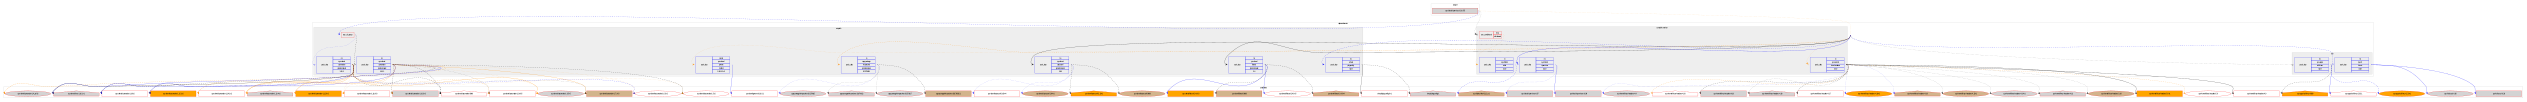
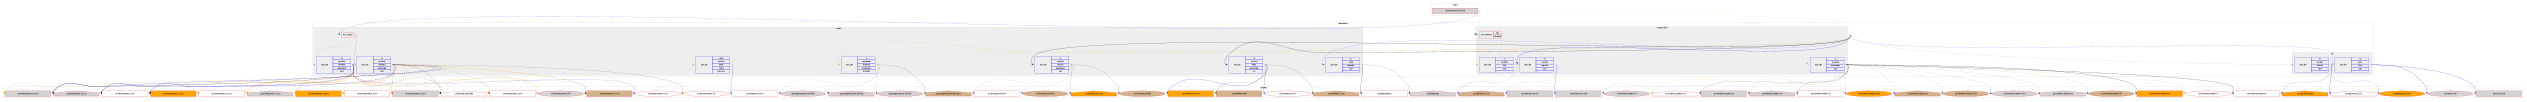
  digraph {
    compound=true
    concentrate=true
    fontname="Liberation Sans"
    fontsize=10
    newrank=true
    rankdir=TB
    ranksep=1.5
    node [color=red fillcolor=lightgrey fontname="Liberation Sans" fontsize=10 shape=box style=filled]
    edge [arrowhead=vee color=black fontname="Liberation Sans" headport=w style=dotted tailport=e weight=100]
    n1 [label="sys-block/open-iscsi-2.0.875" width=4]
    n2 [color=blue label=<<TABLE BORDER="0" CELLBORDER="1" CELLSPACING="0" CELLPADDING="4" WIDTH="220"><TR><TD ROWSPAN="6" CELLPADDING="30">pack_dep</TD></TR><TR><TD WIDTH="110">no</TD></TR><TR><TD>sys-devel</TD></TR><TR><TD>automake</TD></TR><TR><TD>greaterequal</TD></TR><TR><TD>1.16.1</TD></TR></TABLE>> shape=none fillcolor="" style=""]
    n3 [color=blue label=<<TABLE BORDER="0" CELLBORDER="1" CELLSPACING="0" CELLPADDING="4" WIDTH="220"><TR><TD ROWSPAN="6" CELLPADDING="30">pack_dep</TD></TR><TR><TD WIDTH="110">no</TD></TR><TR><TD>sys-devel</TD></TR><TR><TD>automake</TD></TR><TR><TD>greaterequal</TD></TR><TR><TD>1.15.1</TD></TR></TABLE>> shape=none fillcolor="" style=""]
    n4 [label=<<TABLE BORDER="0" CELLBORDER="1" CELLSPACING="0" CELLPADDING="4"><TR><TD CELLPADDING="10">any_of_group</TD></TR></TABLE>> shape=none fillcolor="" style=""]
    n5 [color=blue label=<<TABLE BORDER="0" CELLBORDER="1" CELLSPACING="0" CELLPADDING="4" WIDTH="220"><TR><TD ROWSPAN="6" CELLPADDING="30">pack_dep</TD></TR><TR><TD WIDTH="110">no</TD></TR><TR><TD>app-portage</TD></TR><TR><TD>elt-patches</TD></TR><TR><TD>greaterequal</TD></TR><TR><TD>20170815</TD></TR></TABLE>> shape=none fillcolor="" style=""]
    n6 [color=blue label=<<TABLE BORDER="0" CELLBORDER="1" CELLSPACING="0" CELLPADDING="4" WIDTH="220"><TR><TD ROWSPAN="6" CELLPADDING="30">pack_dep</TD></TR><TR><TD WIDTH="110">no</TD></TR><TR><TD>sys-devel</TD></TR><TR><TD>autoconf</TD></TR><TR><TD>greaterequal</TD></TR><TR><TD>2.69</TD></TR></TABLE>> shape=none fillcolor="" style=""]
    n7 [color=blue label=<<TABLE BORDER="0" CELLBORDER="1" CELLSPACING="0" CELLPADDING="4" WIDTH="220"><TR><TD ROWSPAN="6" CELLPADDING="30">pack_dep</TD></TR><TR><TD WIDTH="110">no</TD></TR><TR><TD>sys-devel</TD></TR><TR><TD>libtool</TD></TR><TR><TD>greaterequal</TD></TR><TR><TD>2.4</TD></TR></TABLE>> shape=none fillcolor="" style=""]
    n8 [color=blue label=<<TABLE BORDER="0" CELLBORDER="1" CELLSPACING="0" CELLPADDING="4" WIDTH="220"><TR><TD ROWSPAN="6" CELLPADDING="30">pack_dep</TD></TR><TR><TD WIDTH="110">no</TD></TR><TR><TD>virtual</TD></TR><TR><TD>pkgconfig</TD></TR><TR><TD>none</TD></TR><TR><TD></TD></TR></TABLE>> shape=none fillcolor="" style=""]
    n9 [color=blue label=<<TABLE BORDER="0" CELLBORDER="1" CELLSPACING="0" CELLPADDING="4" WIDTH="220"><TR><TD ROWSPAN="6" CELLPADDING="30">pack_dep</TD></TR><TR><TD WIDTH="110">weak</TD></TR><TR><TD>sys-devel</TD></TR><TR><TD>gettext</TD></TR><TR><TD>smaller</TD></TR><TR><TD>0.18.1.1-r3</TD></TR></TABLE>> shape=none fillcolor="" style=""]
    n10 [color=blue label=<<TABLE BORDER="0" CELLBORDER="1" CELLSPACING="0" CELLPADDING="4" WIDTH="220"><TR><TD ROWSPAN="6" CELLPADDING="30">pack_dep</TD></TR><TR><TD WIDTH="110">no</TD></TR><TR><TD>sys-fabric</TD></TR><TR><TD>ofed</TD></TR><TR><TD>none</TD></TR><TR><TD></TD></TR></TABLE>> shape=none fillcolor="" style=""]
    n11 [label=<<TABLE BORDER="0" CELLBORDER="1" CELLSPACING="0" CELLPADDING="4"><TR><TD ROWSPAN="3" CELLPADDING="10">use_conditional</TD></TR><TR><TD>linux</TD></TR><TR><TD>infiniband</TD></TR></TABLE>> shape=none fillcolor="" style=""]
    n12 [color=blue label=<<TABLE BORDER="0" CELLBORDER="1" CELLSPACING="0" CELLPADDING="4" WIDTH="220"><TR><TD ROWSPAN="6" CELLPADDING="30">pack_dep</TD></TR><TR><TD WIDTH="110">no</TD></TR><TR><TD>sys-block</TD></TR><TR><TD>open-isns</TD></TR><TR><TD>none</TD></TR><TR><TD></TD></TR></TABLE>> shape=none fillcolor="" style=""]
    n13 [color=blue label=<<TABLE BORDER="0" CELLBORDER="1" CELLSPACING="0" CELLPADDING="4" WIDTH="220"><TR><TD ROWSPAN="6" CELLPADDING="30">pack_dep</TD></TR><TR><TD WIDTH="110">no</TD></TR><TR><TD>sys-kernel</TD></TR><TR><TD>linux-headers</TD></TR><TR><TD>none</TD></TR><TR><TD></TD></TR></TABLE>> shape=none fillcolor="" style=""]
    n14 [color=blue label=<<TABLE BORDER="0" CELLBORDER="1" CELLSPACING="0" CELLPADDING="4" WIDTH="220"><TR><TD ROWSPAN="6" CELLPADDING="30">pack_dep</TD></TR><TR><TD WIDTH="110">no</TD></TR><TR><TD>sys-apps</TD></TR><TR><TD>util-linux</TD></TR><TR><TD>none</TD></TR><TR><TD></TD></TR></TABLE>> shape=none fillcolor="" style=""]
    n15 [color=blue label=<<TABLE BORDER="0" CELLBORDER="1" CELLSPACING="0" CELLPADDING="4" WIDTH="220"><TR><TD ROWSPAN="6" CELLPADDING="30">pack_dep</TD></TR><TR><TD WIDTH="110">no</TD></TR><TR><TD>sys-fs</TD></TR><TR><TD>lsscsi</TD></TR><TR><TD>none</TD></TR><TR><TD></TD></TR></TABLE>> shape=none fillcolor="" style=""]
    n16 [label="sys-devel/automake-1.10.3-r3" width=4]
    n17 [fillcolor=white label="sys-devel/automake-1.11.6-r3" width=4]
    n18 [fillcolor=orange label="sys-devel/automake-1.12.6-r2" width=4]
    n19 [label="sys-devel/automake-1.13.4-r2" shape=house width=4]
    n20 [fillcolor=white label="sys-devel/automake-1.14.1-r2" width=4]
    n21 [fillcolor=orange label="sys-devel/automake-1.15.1-r2" width=4]
    n22 [fillcolor=white label="sys-devel/automake-1.16-r2" width=4]
-   n23 [label="sys-devel/isns-1.16.1-r1" shape=house width=4]
-   n24 [label="sys-devel/automake-1.4_p6-r2" shape=ellipse width=4]
+   n23 [label="sys-devel/automake-1.16.1-r1" shape=house width=4]
+   n24 [label="sys-devel/automake-1.4_p6-r2" width=4]
    n25 [fillcolor=white label="sys-devel/automake-1.5-r2" shape=ellipse width=4]
    n26 [fillcolor=white label="sys-devel/automake-1.6.3-r2" shape=ellipse width=4]
    n27 [fillcolor=tan label="sys-devel/automake-1.7.9-r3" width=4]
    n28 [label="sys-devel/automake-1.8.5-r5" shape=ellipse width=4]
    n29 [fillcolor=white label="sys-devel/automake-1.9.6-r5" width=4]
    n30 [fillcolor=white label="sys-devel/automake-9999" shape=house width=4]
    n31 [label="app-portage/elt-patches-20170317" shape=ellipse width=4]
    n32 [label="app-portage/elt-patches-20170422" shape=house width=4]
    n33 [label="app-portage/elt-patches-20170815" shape=ellipse width=4]
-   n34 [fillcolor=tan label="app-portage/elt-patches-20170826.1" width=4]
+   n34 [fillcolor=tan label="app-portage/elt-patches-20170826.1" shape=house width=4]
    n35 [fillcolor=orange label="sys-devel/autoconf-2.13-r1" shape=house width=4]
    n36 [fillcolor=tan label="sys-devel/autoconf-2.64-r1" shape=ellipse width=4]
    n37 [fillcolor=white label="sys-devel/autoconf-2.69-r4" width=4]
    n38 [fillcolor=tan label="sys-devel/autoconf-9999" shape=ellipse width=4]
    n39 [fillcolor=orange label="sys-devel/libtool-2.4.6-r3" width=4]
    n40 [fillcolor=tan label="sys-devel/libtool-2.4.6-r4" shape=house width=4]
    n41 [fillcolor=white label="sys-devel/libtool-2.4.6-r5" shape=ellipse width=4]
    n42 [fillcolor=tan label="sys-devel/libtool-9999" width=4]
    n43 [fillcolor=white label="virtual/pkgconfig-0-r1" width=4]
    n44 [label="virtual/pkgconfig-1" shape=house width=4]
    n45 [fillcolor=white label="sys-devel/gettext-0.19.8.1" width=4]
    n46 [fillcolor=tan label="sys-fabric/ofed-3.12_rc1" shape=house width=4]
    n47 [label="sys-block/open-isns-0.97" width=4]
    n48 [label="sys-block/open-isns-0.98" width=4]
    n49 [fillcolor=tan label="sys-kernel/linux-headers-3.18" shape=ellipse width=4]
    n50 [label="sys-kernel/linux-headers-4.13" shape=house width=4]
    n51 [label="sys-kernel/linux-headers-4.14-r1" shape=ellipse width=4]
    n52 [fillcolor=tan label="sys-kernel/linux-headers-4.15-r1" shape=ellipse width=4]
    n53 [fillcolor=tan label="sys-kernel/linux-headers-4.16" shape=house width=4]
    n54 [fillcolor=orange label="sys-kernel/linux-headers-4.16-r2" shape=ellipse width=4]
    n55 [fillcolor=white label="sys-kernel/linux-headers-4.17" width=4]
    n56 [label="sys-kernel/linux-headers-4.18" shape=house width=4]
    n57 [label="sys-kernel/linux-headers-4.19" width=4]
    n58 [fillcolor=white label="sys-kernel/linux-headers-4.20" shape=house width=4]
    n59 [label="sys-kernel/linux-headers-4.4" shape=ellipse width=4]
    n60 [fillcolor=white label="sys-kernel/linux-headers-4.9" width=4]
    n61 [fillcolor=white label="sys-kernel/linux-headers-5.0" shape=ellipse width=4]
    n62 [fillcolor=orange label="sys-kernel/linux-headers-5.0-r1" width=4]
    n63 [fillcolor=orange label="sys-apps/util-linux-2.33-r1" shape=ellipse width=4]
    n64 [fillcolor=white label="sys-apps/util-linux-2.33.1" shape=house width=4]
    n65 [fillcolor=orange label="sys-apps/util-linux-9999" shape=house width=4]
    n66 [label="sys-fs/lsscsi-0.29" width=4]
    n67 [label="sys-fs/lsscsi-0.30" shape=ellipse width=4]
    subgraph cluster_1 {
      color=gray
      label=<<i>dependencies</i>>
      subgraph cluster_2 {
        color=gray
        fillcolor="#eeeeee"
        label=<<i>compile</i>>
        style=filled
        subgraph sub_3 {
          color=gray
          fillcolor="#eeeeee"
          label=<<i>compile</i>>
          style=filled
          n4
          subgraph sub_4 {
            color=gray
            fillcolor="#eeeeee"
            label=<<i>compile</i>>
            style=filled
            n2
          }
          subgraph sub_5 {
            color=gray
            fillcolor="#eeeeee"
            label=<<i>compile</i>>
            style=filled
            n3
          }
        }
        subgraph sub_6 {
          color=gray
          fillcolor="#eeeeee"
          label=<<i>compile</i>>
          style=filled
          n5
        }
        subgraph sub_7 {
          color=gray
          fillcolor="#eeeeee"
          label=<<i>compile</i>>
          style=filled
          n6
        }
        subgraph sub_8 {
          color=gray
          fillcolor="#eeeeee"
          label=<<i>compile</i>>
          style=filled
          n7
        }
        subgraph sub_9 {
          color=gray
          fillcolor="#eeeeee"
          label=<<i>compile</i>>
          style=filled
          n8
        }
        subgraph sub_10 {
          color=gray
          fillcolor="#eeeeee"
          label=<<i>compile</i>>
          style=filled
          n9
        }
      }
      subgraph cluster_11 {
        color=gray
        fillcolor="#eeeeee"
        label=<<i>compile and run</i>>
        style=filled
        subgraph sub_12 {
          color=gray
          fillcolor="#eeeeee"
          label=<<i>compile and run</i>>
          style=filled
          n11
          subgraph sub_13 {
            color=gray
            fillcolor="#eeeeee"
            label=<<i>compile and run</i>>
            style=filled
            n10
          }
        }
        subgraph sub_14 {
          color=gray
          fillcolor="#eeeeee"
          label=<<i>compile and run</i>>
          style=filled
          n12
        }
        subgraph sub_15 {
          color=gray
          fillcolor="#eeeeee"
          label=<<i>compile and run</i>>
          style=filled
          n13
        }
      }
      subgraph cluster_16 {
        color=gray
        fillcolor="#eeeeee"
        label=<<i>run</i>>
        style=filled
        subgraph sub_17 {
          color=gray
          fillcolor="#eeeeee"
          label=<<i>run</i>>
          style=filled
          n14
        }
        subgraph sub_18 {
          color=gray
          fillcolor="#eeeeee"
          label=<<i>run</i>>
          style=filled
          n15
        }
      }
    }
    subgraph cluster_19 {
      color=gray
      label=<<i>ebuild</i>>
      rank=same
      n1
    }
    subgraph cluster_20 {
      color=gray
      label=<<i>candidates</i>>
      rank=same
      subgraph sub_21 {
        color=black
        label=<<i>candidates</i>>
        nodesep=1
        rank=same
        n16
        n17
        n18
        n19
        n20
        n21
        n22
        n23
        n24
        n25
        n26
        n27
        n28
        n29
        n30
      }
      subgraph sub_22 {
        color=black
        label=<<i>candidates</i>>
        nodesep=1
        rank=same
        n16
        n17
        n18
        n19
        n20
        n21
        n22
        n23
        n24
        n25
        n26
        n27
        n28
        n29
        n30
      }
      subgraph sub_23 {
        color=black
        label=<<i>candidates</i>>
        nodesep=1
        rank=same
        n31
        n32
        n33
        n34
      }
      subgraph sub_24 {
        color=black
        label=<<i>candidates</i>>
        nodesep=1
        rank=same
        n35
        n36
        n37
        n38
      }
      subgraph sub_25 {
        color=black
        label=<<i>candidates</i>>
        nodesep=1
        rank=same
        n39
        n40
        n41
        n42
      }
      subgraph sub_26 {
        color=black
        label=<<i>candidates</i>>
        nodesep=1
        rank=same
        n43
        n44
      }
      subgraph sub_27 {
        color=black
        label=<<i>candidates</i>>
        nodesep=1
        rank=same
        n45
      }
      subgraph sub_28 {
        color=black
        label=<<i>candidates</i>>
        nodesep=1
        rank=same
        n46
      }
      subgraph sub_29 {
        color=black
        label=<<i>candidates</i>>
        nodesep=1
        rank=same
        n47
        n48
      }
      subgraph sub_30 {
        color=black
        label=<<i>candidates</i>>
        nodesep=1
        rank=same
        n49
        n50
        n51
        n52
        n53
        n54
        n55
        n56
        n57
        n58
        n59
        n60
        n61
        n62
      }
      subgraph sub_31 {
        color=black
        label=<<i>candidates</i>>
        nodesep=1
        rank=same
        n63
        n64
        n65
      }
      subgraph sub_32 {
        color=black
        label=<<i>candidates</i>>
        nodesep=1
        rank=same
        n66
        n67
      }
    }
    n1 -> n4 [color=blue style=dashed weight=20]
    n1 -> n5 [color=darkorange style=dashed weight=20]
    n1 -> n6 [style=solid weight=20]
    n1 -> n7 [style=solid weight=20]
    n1 -> n8 [color=blue style=dashed weight=20]
    n1 -> n9 [color=darkorange weight=20]
    n1 -> n11 [arrowhead=odotvee weight=20]
    n1 -> n12 [arrowhead=odotvee color=blue style=solid weight=20]
    n1 -> n13 [arrowhead=odotvee color=darkorange weight=20]
    n1 -> n14 [arrowhead=odot weight=20]
    n1 -> n15 [arrowhead=odot color=blue style=dashed weight=20]
    n2 -> n16 [style=dashed]
    n2 -> n17 [color=darkorange]
    n2 -> n18 [color=darkorange]
    n2 -> n19 [color=darkorange style=solid]
    n2 -> n20 [color=darkorange]
    n2 -> n21 [color=blue style=solid]
    n2 -> n22 [style=dashed]
    n2 -> n23 [color=blue style=solid]
    n2 -> n24 [color=darkorange style=dashed]
    n2 -> n25 [style=dashed]
    n2 -> n26 [color=darkorange]
    n2 -> n27 [color=darkorange style=solid]
    n2 -> n28 [color=darkorange]
    n2 -> n29
    n2 -> n30 [style=dashed]
    n3 -> n16 [color=darkorange]
    n3 -> n17 [color=darkorange]
    n3 -> n18 [color=darkorange style=solid]
    n3 -> n19 [color=darkorange style=solid]
    n3 -> n20 [color=darkorange style=dashed]
    n3 -> n21
    n3 -> n22 [color=blue style=solid]
    n3 -> n23 [style=solid]
    n3 -> n24 [color=darkorange]
    n3 -> n25 [color=darkorange]
    n3 -> n26 [color=blue style=dashed]
    n3 -> n27
    n3 -> n28 [color=darkorange style=solid]
    n3 -> n29 [color=darkorange style=dashed]
    n3 -> n30 [style=dashed]
    n4 -> n2 [arrowhead=oinv style=dashed weight=20]
    n4 -> n3 [arrowhead=oinv color=blue weight=20]
    n5 -> n31
    n5 -> n32
    n5 -> n33 [color=blue]
    n5 -> n34 [style=dashed]
    n6 -> n35 [style=dashed]
    n6 -> n36 [color=blue]
    n6 -> n37 [color=blue]
    n6 -> n38 [style=dashed]
    n7 -> n39 [color=blue style=solid]
    n7 -> n40 [style=dashed]
    n7 -> n41 [color=blue style=solid]
    n7 -> n42 [style=dashed]
    n8 -> n43 [style=solid]
    n8 -> n44 [style=dashed]
    n9 -> n45 [color=blue style=solid]
    n10 -> n46 [color=blue style=dashed]
    n11 -> n10 [color=darkorange weight=20]
    n12 -> n47 [color=blue]
    n12 -> n48 [color=blue style=solid]
    n13 -> n49
    n13 -> n50
    n13 -> n51
    n13 -> n52
    n13 -> n53 [color=blue]
    n13 -> n54 [color=blue]
    n13 -> n55 [style=dashed]
    n13 -> n56
    n13 -> n57 [style=dashed]
    n13 -> n58 [color=darkorange style=dashed]
    n13 -> n59 [color=blue]
    n13 -> n60 [style=solid]
    n13 -> n61 [color=darkorange style=dashed]
    n13 -> n62 [style=solid]
    n14 -> n63 [color=blue style=dashed]
    n14 -> n64 [color=blue style=solid]
    n14 -> n65 [style=dashed]
    n15 -> n66 [color=blue style=solid]
    n15 -> n67 [color=blue style=solid]
  }
